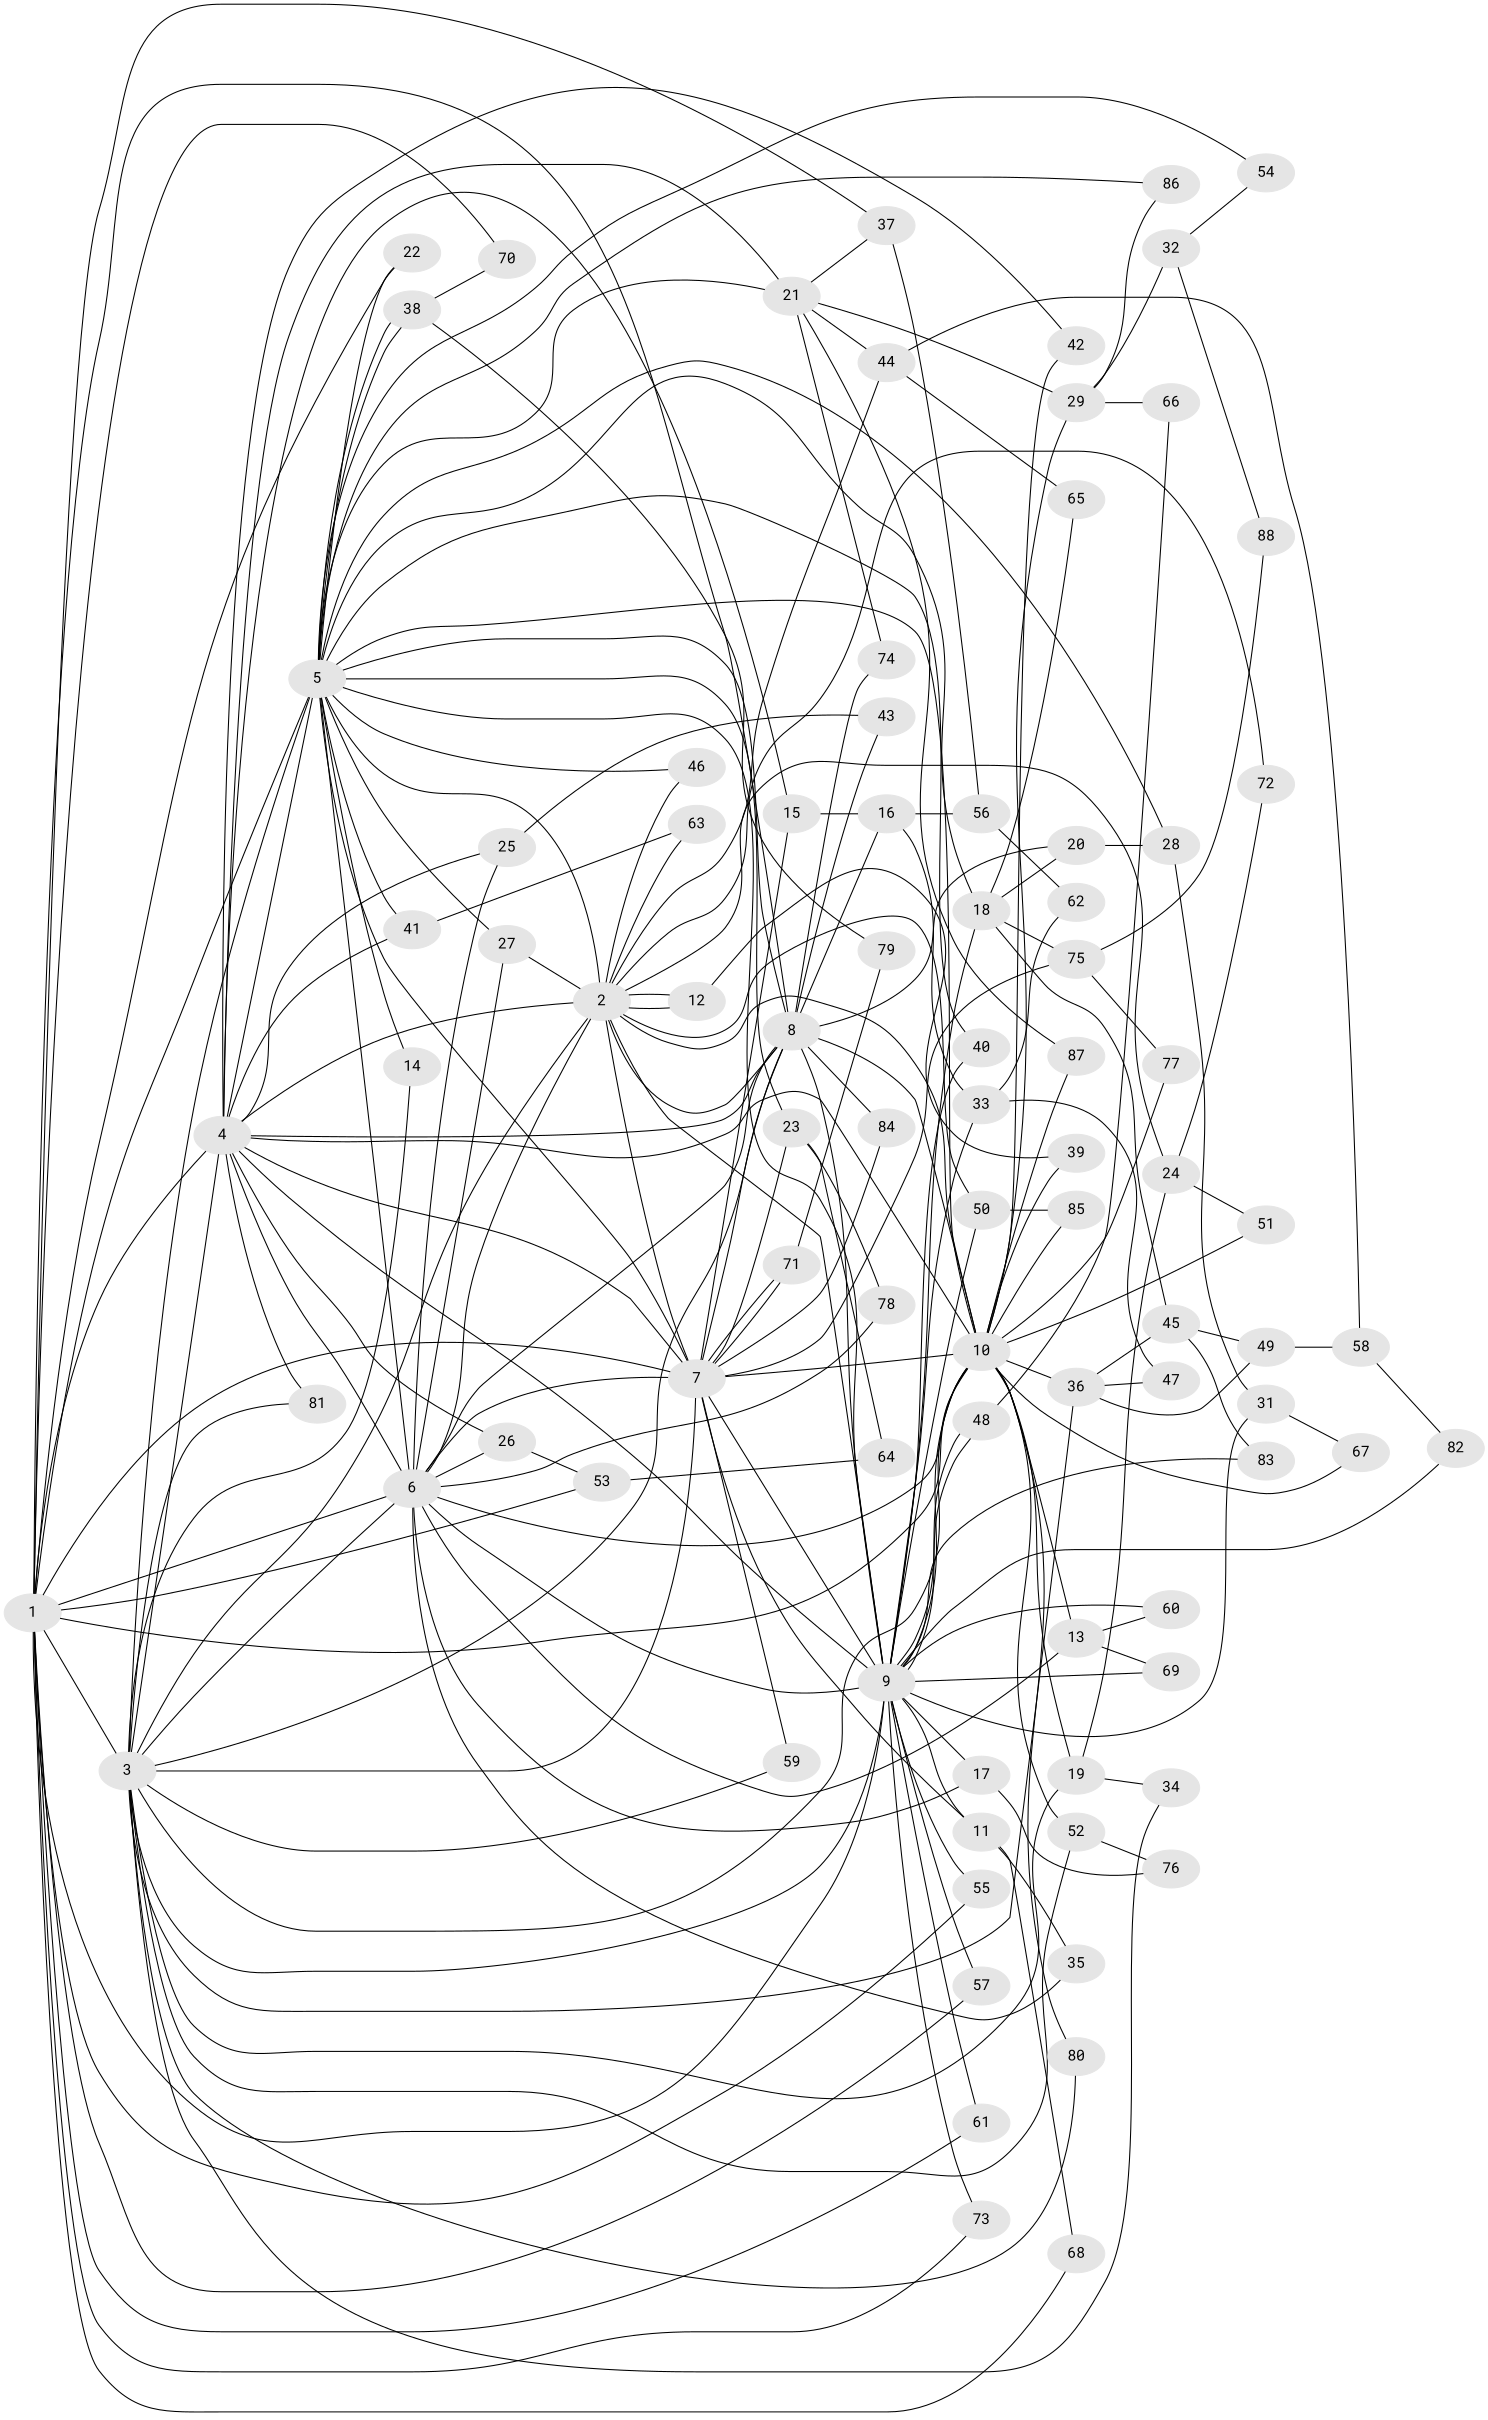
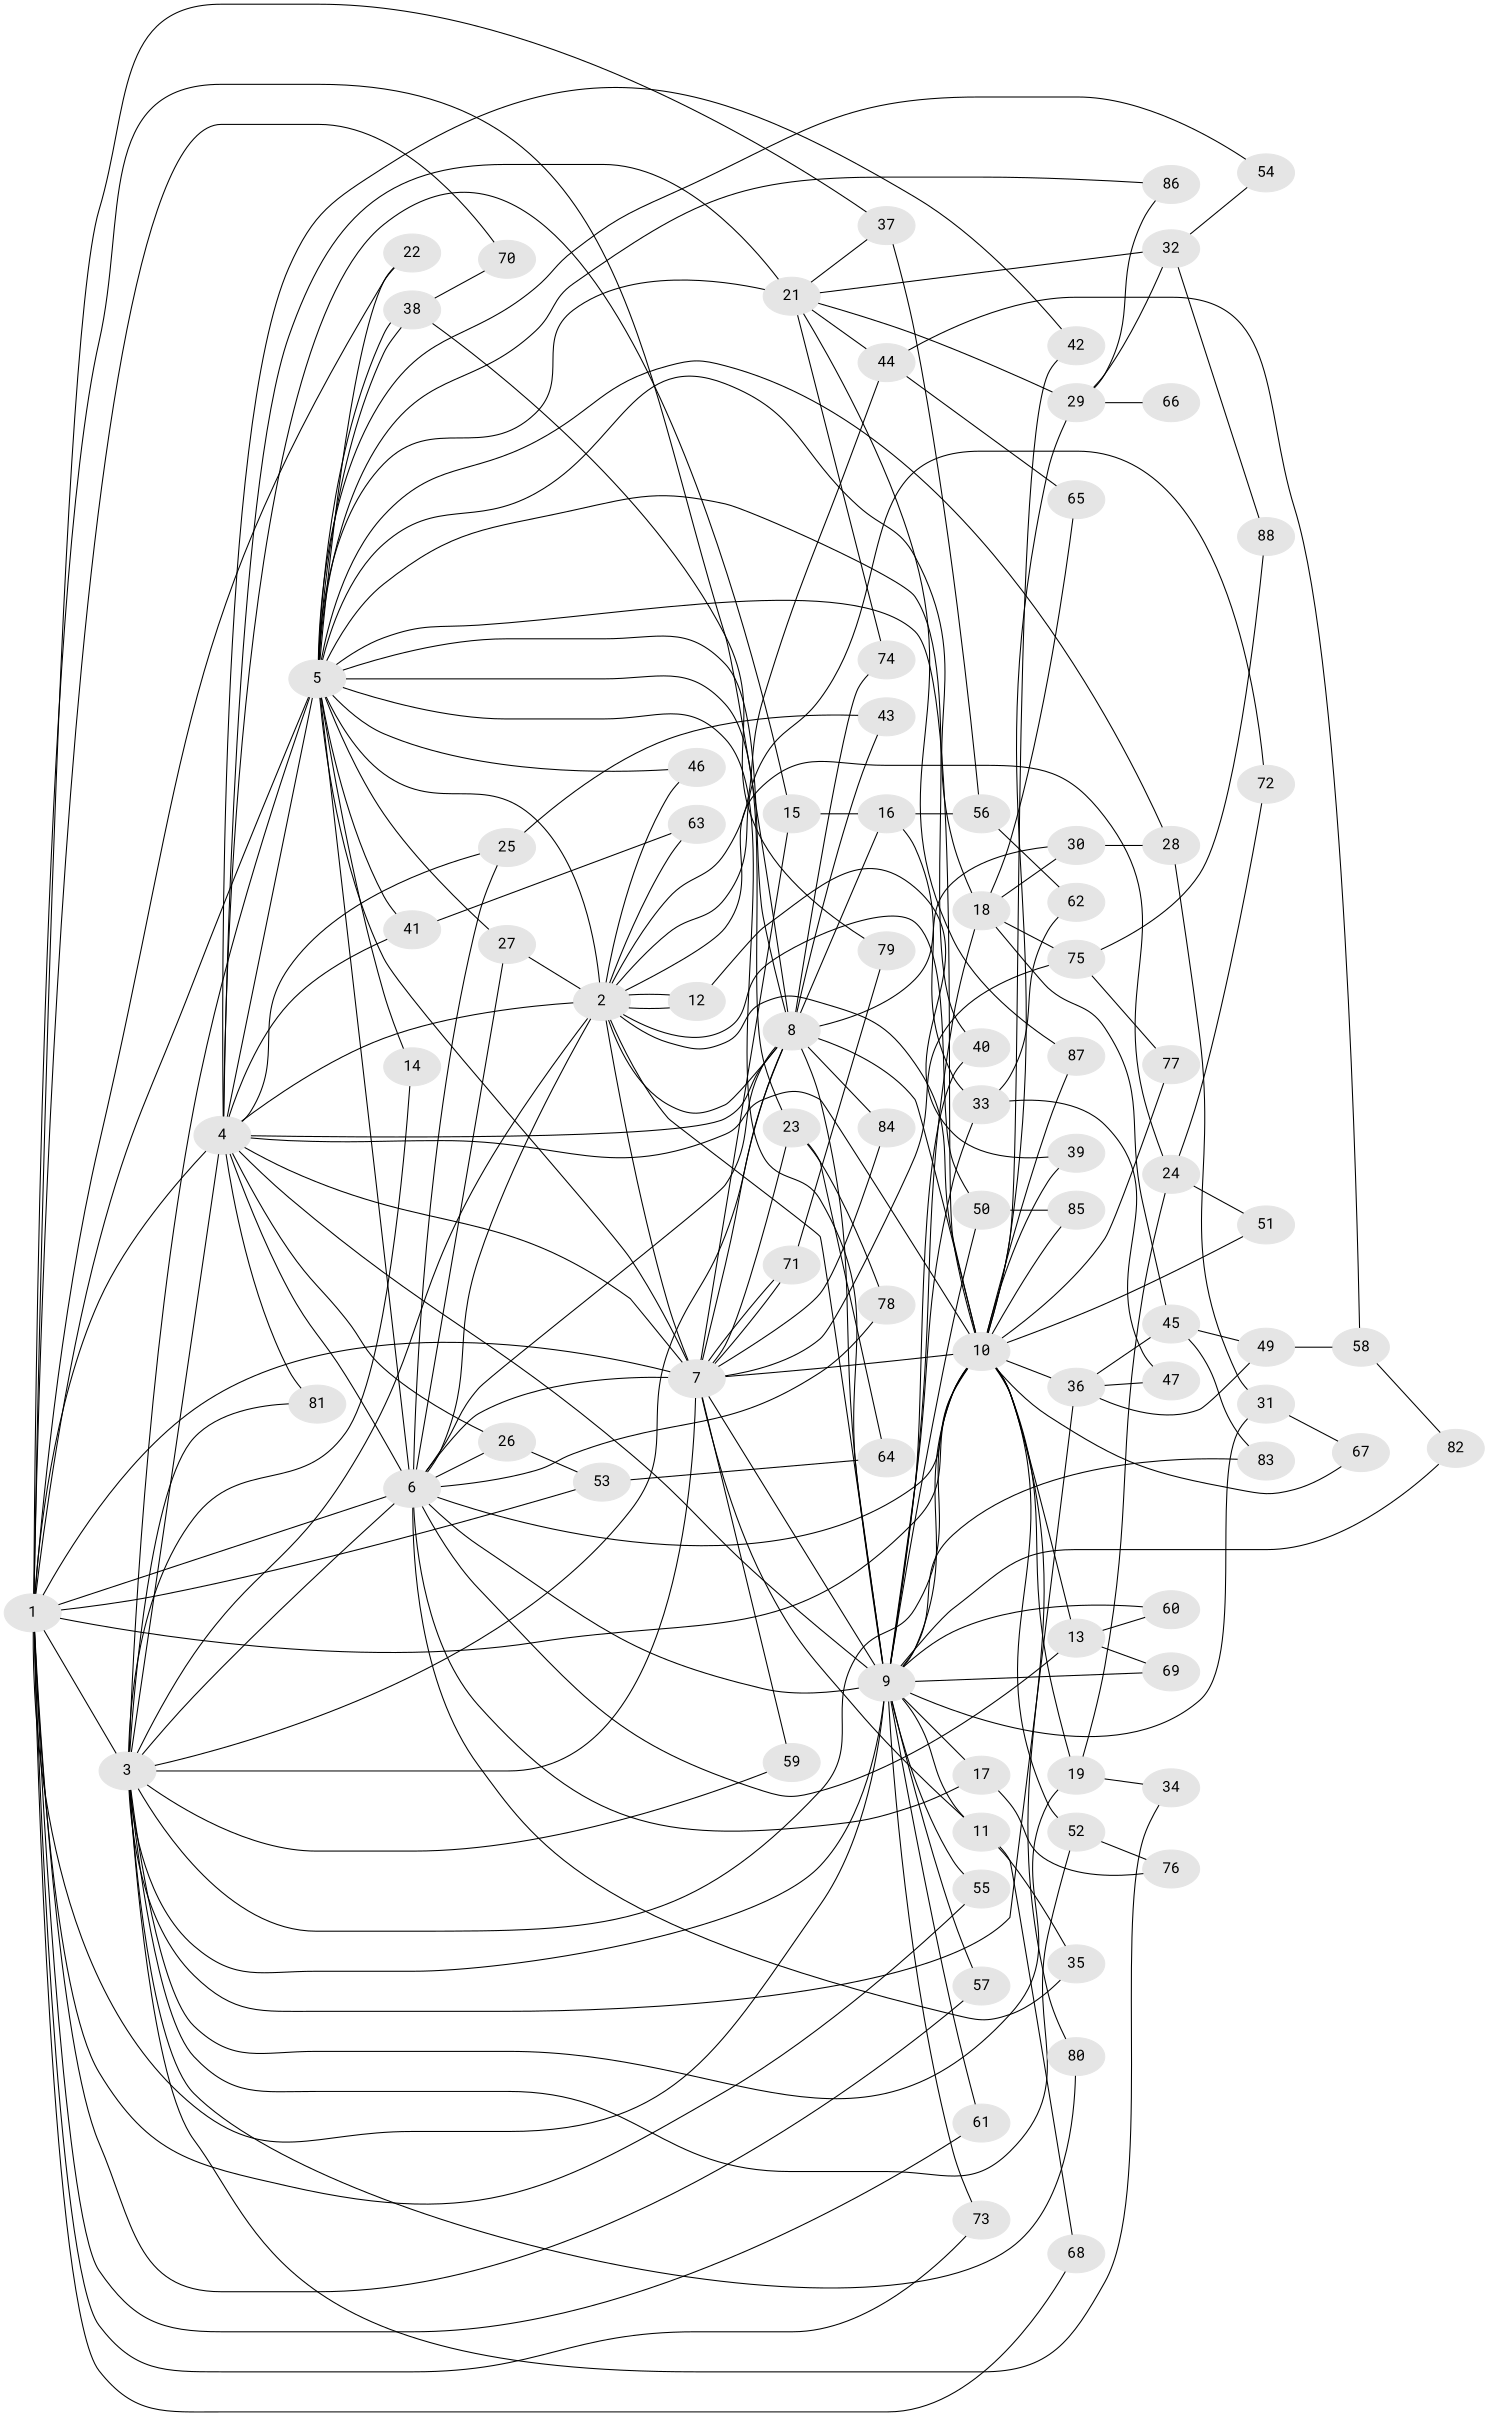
  graph {
    fontname="Roboto Mono"
    rankdir=LR
    node [color=gray90 fontname="Roboto Mono" style=filled]
    edge [fontname="Roboto Mono"]
    1
    3
    4
    5
    6
    7
    8
    9
    10
    22
    37
    53
    55
    57
    61
    68
    70
    73
    2
    12
    24
    44
    46
    50
    63
    72
    14
    19
    34
    36
    52
    59
    80
    81
    15
    21
    25
    26
    41
    42
    18
    23
    27
    28
    38
    40
    54
    86
    13
    17
    35
    78
    11
    71
    75
    84
    16
-   20
+   20 [label=30]
    43
    74
    31
    33
-   48
    60
    69
    82
    83
    29
    39
    51
    67
    77
    85
    87
    56
    64
    65
    58
    45
    47
    49
    76
    32
    79
    88
    62
    66
    1 -- 3
    1 -- 4
    1 -- 5
    1 -- 6
    1 -- 7
    1 -- 8
    1 -- 9
    1 -- 10
    1 -- 22
    1 -- 37
    1 -- 53
    1 -- 55
    1 -- 57
    1 -- 61
    1 -- 68
    1 -- 70
    1 -- 73
    3 -- 4
    3 -- 5
    3 -- 6
    3 -- 7
    3 -- 8
    3 -- 9
    3 -- 10
    3 -- 14
    3 -- 19
    3 -- 34
    3 -- 36
    3 -- 52
    3 -- 59
    3 -- 80
    3 -- 81
    4 -- 5
    4 -- 6
    4 -- 7
    4 -- 8
    4 -- 9
    4 -- 10
    4 -- 81
    4 -- 15
    4 -- 21
    4 -- 25
    4 -- 26
    4 -- 41
    4 -- 42
    5 -- 6
    5 -- 7
    5 -- 8
    5 -- 9
    5 -- 10
    5 -- 22
    5 -- 46
    5 -- 14
    5 -- 21
    5 -- 41
    5 -- 18
    5 -- 23
    5 -- 27
    5 -- 28
    5 -- 38
    5 -- 38
    5 -- 40
    5 -- 54
    5 -- 86
    6 -- 7
    6 -- 8
    6 -- 9
    6 -- 10
    6 -- 25
    6 -- 26
    6 -- 27
    6 -- 13
    6 -- 17
    6 -- 35
    6 -- 78
    7 -- 8
    7 -- 9
    7 -- 10
    7 -- 59
    7 -- 15
    7 -- 23
    7 -- 11
    7 -- 71
    7 -- 71
    7 -- 75
    7 -- 84
    8 -- 9
    8 -- 10
    8 -- 84
    8 -- 16
    8 -- 20
    8 -- 43
    8 -- 74
    9 -- 10
    9 -- 55
    9 -- 57
    9 -- 61
    9 -- 73
    9 -- 50
    9 -- 18
    9 -- 40
    9 -- 17
    9 -- 11
    9 -- 31
    9 -- 33
-   9 -- 48
-   9 -- 48
    9 -- 60
    9 -- 69
    9 -- 82
    9 -- 83
    10 -- 19
    10 -- 36
    10 -- 52
    10 -- 80
    10 -- 42
    10 -- 13
    10 -- 29
    10 -- 39
    10 -- 51
    10 -- 67
    10 -- 77
    10 -- 85
    10 -- 87
    37 -- 56
    53 -- 64
    2 -- 3
    2 -- 4
    2 -- 5
    2 -- 6
    2 -- 7
    2 -- 8
    2 -- 9
    2 -- 10
    2 -- 12
    2 -- 12
    2 -- 24
    2 -- 44
    2 -- 46
    2 -- 50
    2 -- 63
    2 -- 72
    12 -- 39
    24 -- 72
    24 -- 51
    44 -- 65
    44 -- 58
    50 -- 85
    19 -- 24
    19 -- 34
    36 -- 45
    36 -- 47
    36 -- 49
    52 -- 76
    15 -- 16
    21 -- 37
    21 -- 44
    21 -- 74
    21 -- 29
    21 -- 87
+   21 -- 32
    25 -- 43
    26 -- 53
    41 -- 63
    18 -- 75
    18 -- 20
    18 -- 65
    18 -- 45
    23 -- 78
    23 -- 64
    27 -- 2
    28 -- 31
    38 -- 70
    38 -- 79
    13 -- 60
    13 -- 69
    17 -- 76
    11 -- 68
    11 -- 35
    71 -- 79
    75 -- 77
    75 -- 88
    16 -- 33
    16 -- 56
    20 -- 28
    31 -- 67
    33 -- 47
    33 -- 62
-   48 -- 66
    29 -- 86
    29 -- 32
    29 -- 66
    56 -- 62
    58 -- 82
    45 -- 83
    45 -- 49
    49 -- 58
    32 -- 54
    32 -- 88
  }
